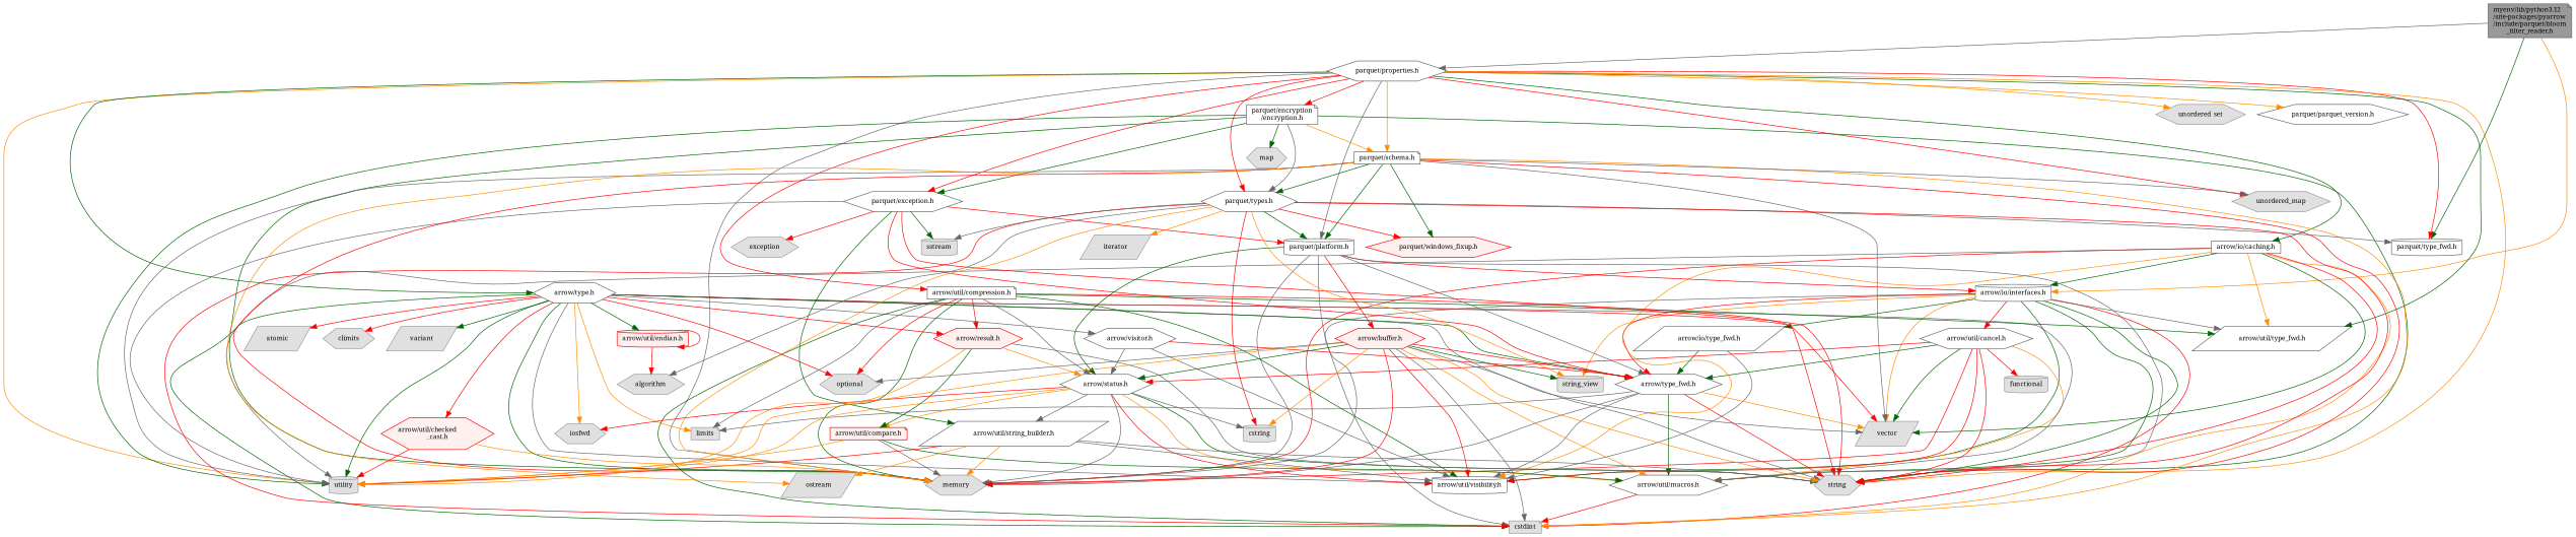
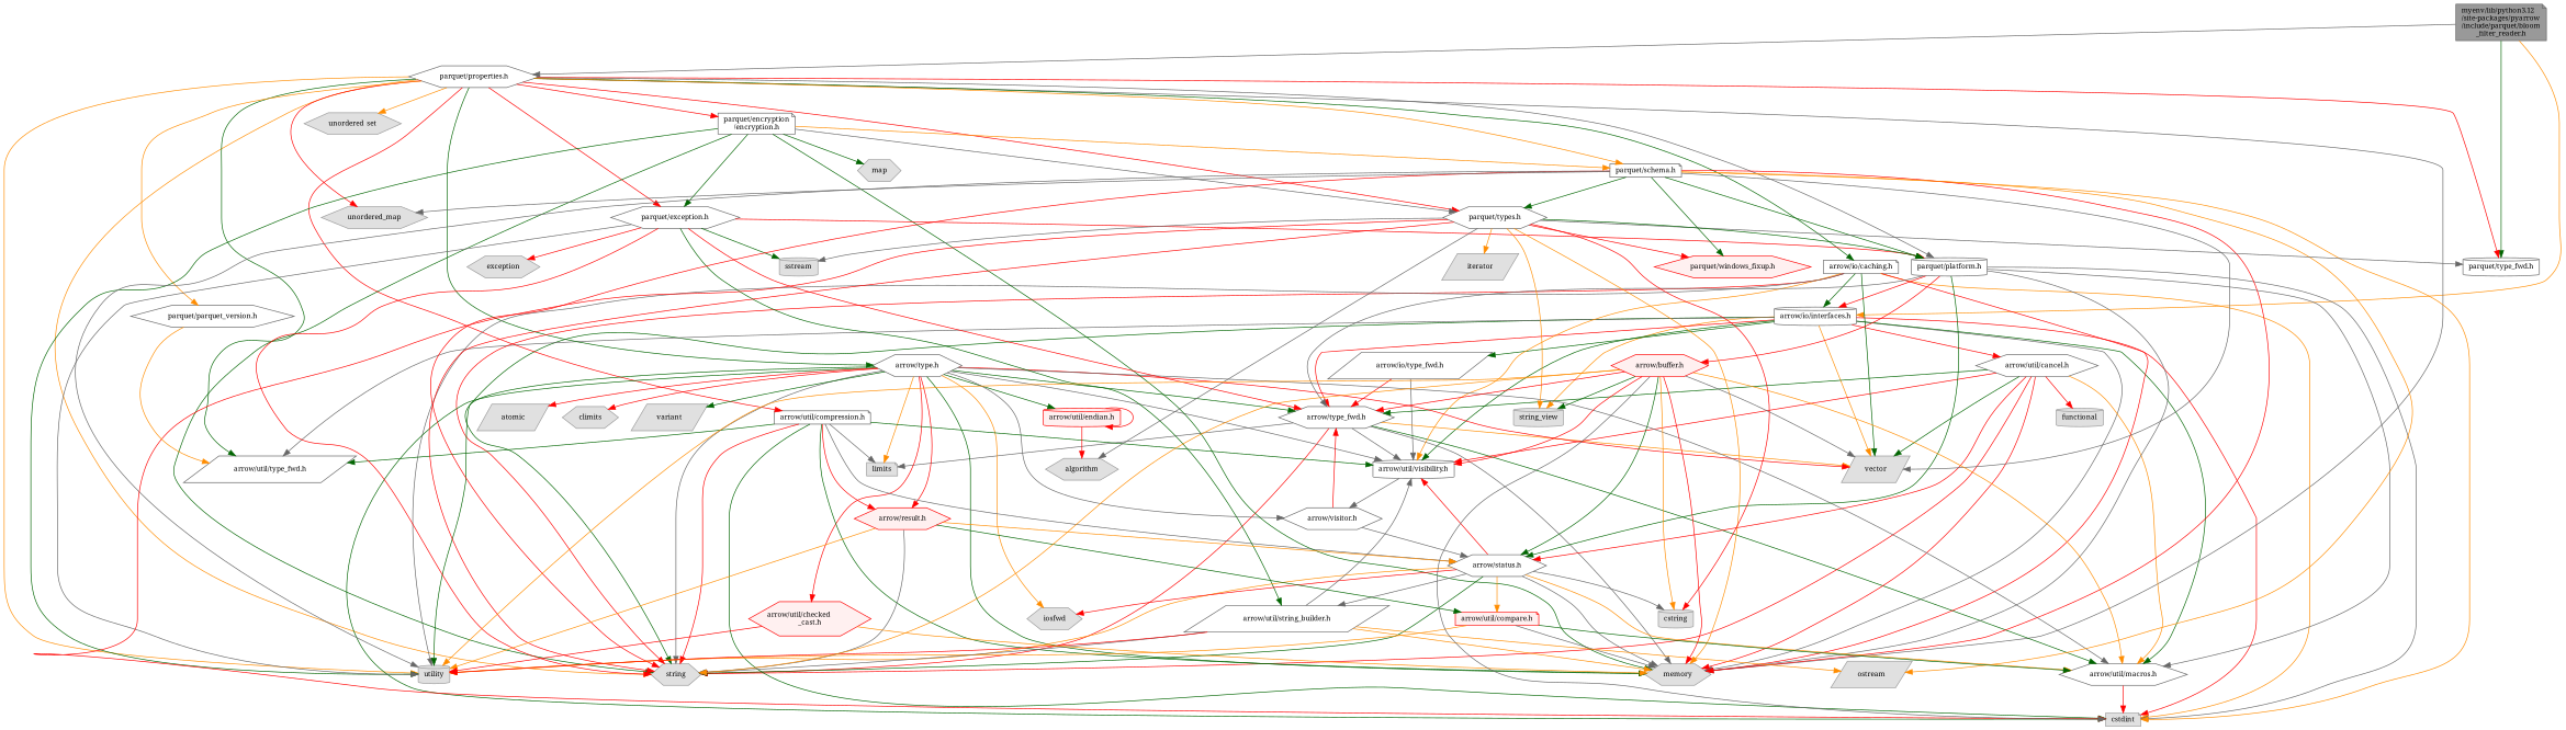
  digraph {
    fontname="Noto Serif"
    node [color=grey60 fillcolor="#E0E0E0" fontname="Noto Serif" fontsize=10 shape=hexagon style=filled]
    edge [color=red fontname="Noto Serif" fontsize=10 labelfontname=Helvetica labelfontsize=10 style=solid]
    n1 [color=gray40 fillcolor=grey60 fontcolor=black height=0.2 label="myenv/lib/python3.12\l/site-packages/pyarrow\l/include/parquet/bloom\l_filter_reader.h" shape=note width=0.4]
    n2 [color=grey40 fillcolor=white height=0.2 label="arrow/io/interfaces.h" shape=cylinder width=0.4]
    n3 [color=grey40 fillcolor=white height=0.2 label="parquet/properties.h" width=0.4]
    n4 [color=grey40 fillcolor=white height=0.2 label="parquet/type_fwd.h" shape=cylinder width=0.4]
    n5 [height=0.2 label=cstdint shape=note width=0.4]
    n6 [height=0.2 label=memory width=0.4]
    n7 [height=0.2 label=string width=0.4]
    n8 [height=0.2 label=string_view shape=cylinder width=0.4]
    n9 [height=0.2 label=vector shape=parallelogram width=0.4]
    n10 [color=grey40 fillcolor=white height=0.2 label="arrow/io/type_fwd.h" shape=parallelogram width=0.4]
    n11 [color=grey40 fillcolor=white height=0.2 label="arrow/type_fwd.h" width=0.4]
    n12 [color=grey40 fillcolor=white height=0.2 label="arrow/util/macros.h" width=0.4]
    n13 [color=grey40 fillcolor=white height=0.2 label="arrow/util/visibility.h" shape=cylinder width=0.4]
    n14 [color=grey40 fillcolor=white height=0.2 label="arrow/util/cancel.h" width=0.4]
    n15 [color=grey40 fillcolor=white height=0.2 label="arrow/util/type_fwd.h" shape=parallelogram width=0.4]
    n16 [height=0.2 label=utility shape=cylinder width=0.4]
    n17 [height=0.2 label=unordered_map width=0.4]
    n18 [height=0.2 label=unordered_set width=0.4]
    n19 [color=grey40 fillcolor=white height=0.2 label="arrow/io/caching.h" shape=note width=0.4]
    n20 [color=grey40 fillcolor=white height=0.2 label="arrow/type.h" width=0.4]
    n21 [color=grey40 fillcolor=white height=0.2 label="arrow/util/compression.h" shape=note width=0.4]
    n22 [color=grey40 fillcolor=white height=0.2 label="parquet/encryption\l/encryption.h" shape=note width=0.4]
    n23 [color=grey40 fillcolor=white height=0.2 label="parquet/exception.h" width=0.4]
    n24 [color=grey40 fillcolor=white height=0.2 label="parquet/platform.h" shape=cylinder width=0.4]
    n25 [color=grey40 fillcolor=white height=0.2 label="parquet/schema.h" shape=note width=0.4]
    n26 [color=grey40 fillcolor=white height=0.2 label="parquet/types.h" width=0.4]
    n27 [color=grey40 fillcolor=white height=0.2 label="parquet/parquet_version.h" width=0.4]
    n28 [height=0.2 label=limits shape=note width=0.4]
    n29 [height=0.2 label=functional shape=cylinder width=0.4]
    n30 [color=grey40 fillcolor=white height=0.2 label="arrow/status.h" width=0.4]
    n31 [height=0.2 label=cstring shape=cylinder width=0.4]
    n32 [height=0.2 label=iosfwd width=0.4]
    n33 [color=red fillcolor="#FFF0F0" height=0.2 label="arrow/util/compare.h" shape=note width=0.4]
    n34 [color=grey40 fillcolor=white height=0.2 label="arrow/util/string_builder.h" shape=parallelogram width=0.4]
    n35 [height=0.2 label=ostream shape=parallelogram width=0.4]
    n36 [height=0.2 label=atomic shape=parallelogram width=0.4]
    n37 [height=0.2 label=climits width=0.4]
-   n38 [height=0.2 label=optional width=0.4]
    n39 [height=0.2 label=variant shape=parallelogram width=0.4]
    n40 [color=red fillcolor="#FFF0F0" height=0.2 label="arrow/result.h" width=0.4]
    n41 [color=red fillcolor="#FFF0F0" height=0.2 label="arrow/util/checked\l_cast.h" width=0.4]
    n42 [color=red fillcolor="#FFF0F0" height=0.2 label="arrow/util/endian.h" shape=cylinder width=0.4]
    n43 [color=grey40 fillcolor=white height=0.2 label="arrow/visitor.h" width=0.4]
    n44 [height=0.2 label=map width=0.4]
    n45 [height=0.2 label=exception width=0.4]
    n46 [height=0.2 label=sstream shape=cylinder width=0.4]
    n47 [color=red fillcolor="#FFF0F0" height=0.2 label="arrow/buffer.h" width=0.4]
    n48 [color=red fillcolor="#FFF0F0" height=0.2 label="parquet/windows_fixup.h" width=0.4]
    n49 [height=0.2 label=algorithm width=0.4]
    n50 [height=0.2 label=iterator shape=parallelogram width=0.4]
    n1 -> n2 [color=darkorange]
    n1 -> n3 [color=gray40]
    n1 -> n4 [color=darkgreen]
    n2 -> n5
    n2 -> n6 [color=gray40]
    n2 -> n7 [color=darkgreen]
    n2 -> n8 [color=darkorange]
    n2 -> n9 [color=darkorange]
    n2 -> n10 [color=darkgreen]
    n2 -> n11
    n2 -> n12 [color=darkgreen]
    n2 -> n13 [color=darkgreen]
    n2 -> n14
    n2 -> n15 [color=gray40]
    n3 -> n4
    n3 -> n6 [color=gray40]
    n3 -> n7 [color=darkorange]
    n3 -> n15 [color=darkgreen]
    n3 -> n16 [color=darkorange]
    n3 -> n17
    n3 -> n18 [color=darkorange]
    n3 -> n19 [color=darkgreen]
    n3 -> n20 [color=darkgreen]
    n3 -> n21
    n3 -> n22
    n3 -> n23
    n3 -> n24 [color=gray40]
    n3 -> n25 [color=darkorange]
    n3 -> n26
    n3 -> n27 [color=darkorange]
-   n10 -> n11 [color=darkgreen]
+   n10 -> n11
    n10 -> n13 [color=gray40]
    n11 -> n6 [color=gray40]
    n11 -> n7
    n11 -> n9 [color=darkorange]
    n11 -> n12 [color=darkgreen]
    n11 -> n13 [color=gray40]
    n11 -> n28 [color=gray40]
    n12 -> n5
    n14 -> n6
    n14 -> n7
    n14 -> n9 [color=darkgreen]
    n14 -> n11 [color=darkgreen]
    n14 -> n12 [color=darkorange]
    n14 -> n13
    n14 -> n29
    n14 -> n30
    n19 -> n2 [color=darkgreen]
    n19 -> n5 [color=darkorange]
    n19 -> n6
    n19 -> n7
    n19 -> n9 [color=darkgreen]
    n19 -> n13 [color=darkorange]
-   n19 -> n15 [color=darkorange]
+   n27 -> n15 [color=darkorange]
    n19 -> n16 [color=gray40]
    n20 -> n5 [color=darkgreen]
    n20 -> n6 [color=darkgreen]
    n20 -> n7 [color=gray40]
    n20 -> n9
    n20 -> n11 [color=darkgreen]
    n20 -> n12 [color=gray40]
    n20 -> n13 [color=gray40]
    n20 -> n16 [color=darkgreen]
    n20 -> n28 [color=darkorange]
    n20 -> n32 [color=darkorange]
    n20 -> n36
    n20 -> n37
-   n20 -> n38
    n20 -> n39 [color=darkgreen]
    n20 -> n40
    n20 -> n41
    n20 -> n42 [color=darkgreen]
    n20 -> n43 [color=gray40]
    n21 -> n5 [color=darkgreen]
    n21 -> n6 [color=darkgreen]
    n21 -> n7
    n21 -> n13 [color=darkgreen]
    n21 -> n15 [color=darkgreen]
    n21 -> n28 [color=gray40]
    n21 -> n30 [color=gray40]
-   n21 -> n38
    n21 -> n40
    n22 -> n6 [color=darkgreen]
    n22 -> n7 [color=darkgreen]
    n22 -> n16 [color=darkgreen]
    n22 -> n23 [color=darkgreen]
    n22 -> n25 [color=darkorange]
    n22 -> n26 [color=gray40]
    n22 -> n44 [color=darkgreen]
    n23 -> n7
    n23 -> n11
    n23 -> n16 [color=gray40]
    n23 -> n24
    n23 -> n34 [color=darkgreen]
    n23 -> n45
    n23 -> n46 [color=darkgreen]
    n24 -> n2
    n24 -> n5 [color=gray40]
    n24 -> n6 [color=gray40]
    n24 -> n11 [color=gray40]
    n24 -> n12 [color=gray40]
    n24 -> n30 [color=darkgreen]
    n24 -> n47
    n25 -> n5 [color=darkorange]
    n25 -> n6
    n25 -> n7
    n25 -> n9 [color=gray40]
    n25 -> n16 [color=gray40]
    n25 -> n17 [color=gray40]
    n25 -> n24 [color=darkgreen]
    n25 -> n26 [color=darkgreen]
    n25 -> n35 [color=darkorange]
    n25 -> n48 [color=darkgreen]
    n26 -> n4 [color=gray40]
    n26 -> n5
    n26 -> n6 [color=darkorange]
    n26 -> n7
    n26 -> n8 [color=darkorange]
    n26 -> n24 [color=darkgreen]
    n26 -> n31
    n26 -> n46 [color=gray40]
    n26 -> n48
    n26 -> n49 [color=gray40]
    n26 -> n50 [color=darkorange]
    n30 -> n6 [color=gray40]
    n30 -> n7 [color=darkgreen]
    n30 -> n12 [color=darkorange]
    n30 -> n13
    n30 -> n16 [color=darkorange]
    n30 -> n31 [color=gray40]
    n30 -> n32
    n30 -> n33 [color=darkorange]
    n30 -> n34 [color=gray40]
    n33 -> n6 [color=gray40]
    n33 -> n12 [color=darkgreen]
    n33 -> n16 [color=darkorange]
    n34 -> n6 [color=darkorange]
    n34 -> n7 [color=gray40]
    n34 -> n13 [color=gray40]
    n34 -> n16
    n34 -> n35 [color=darkorange]
    n40 -> n7 [color=gray40]
    n40 -> n16 [color=darkorange]
    n40 -> n30 [color=darkorange]
    n40 -> n33 [color=darkgreen]
    n41 -> n6 [color=darkorange]
    n41 -> n16
    n42 -> n42
    n42 -> n49
    n43 -> n11
-   n43 -> n13 [color=gray40]
+   n13 -> n43 [color=gray40]
    n43 -> n30 [color=gray40]
    n47 -> n5 [color=gray40]
    n47 -> n6
    n47 -> n7 [color=darkorange]
    n47 -> n8 [color=darkgreen]
    n47 -> n9 [color=gray40]
    n47 -> n11
    n47 -> n12 [color=darkorange]
    n47 -> n13
    n47 -> n16 [color=darkorange]
    n47 -> n30 [color=darkgreen]
    n47 -> n31 [color=darkorange]
-   n47 -> n38 [color=gray40]
  }
